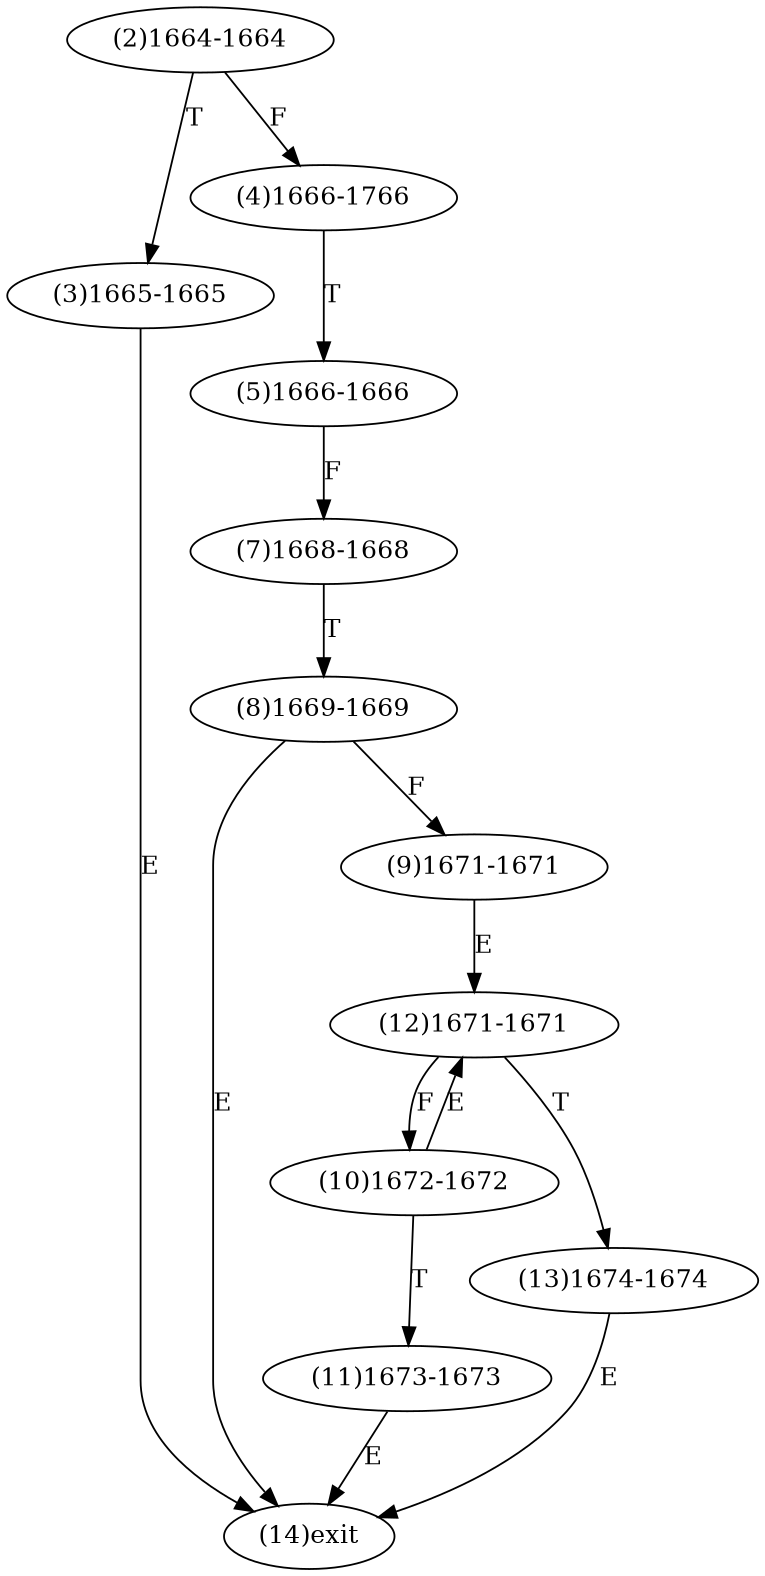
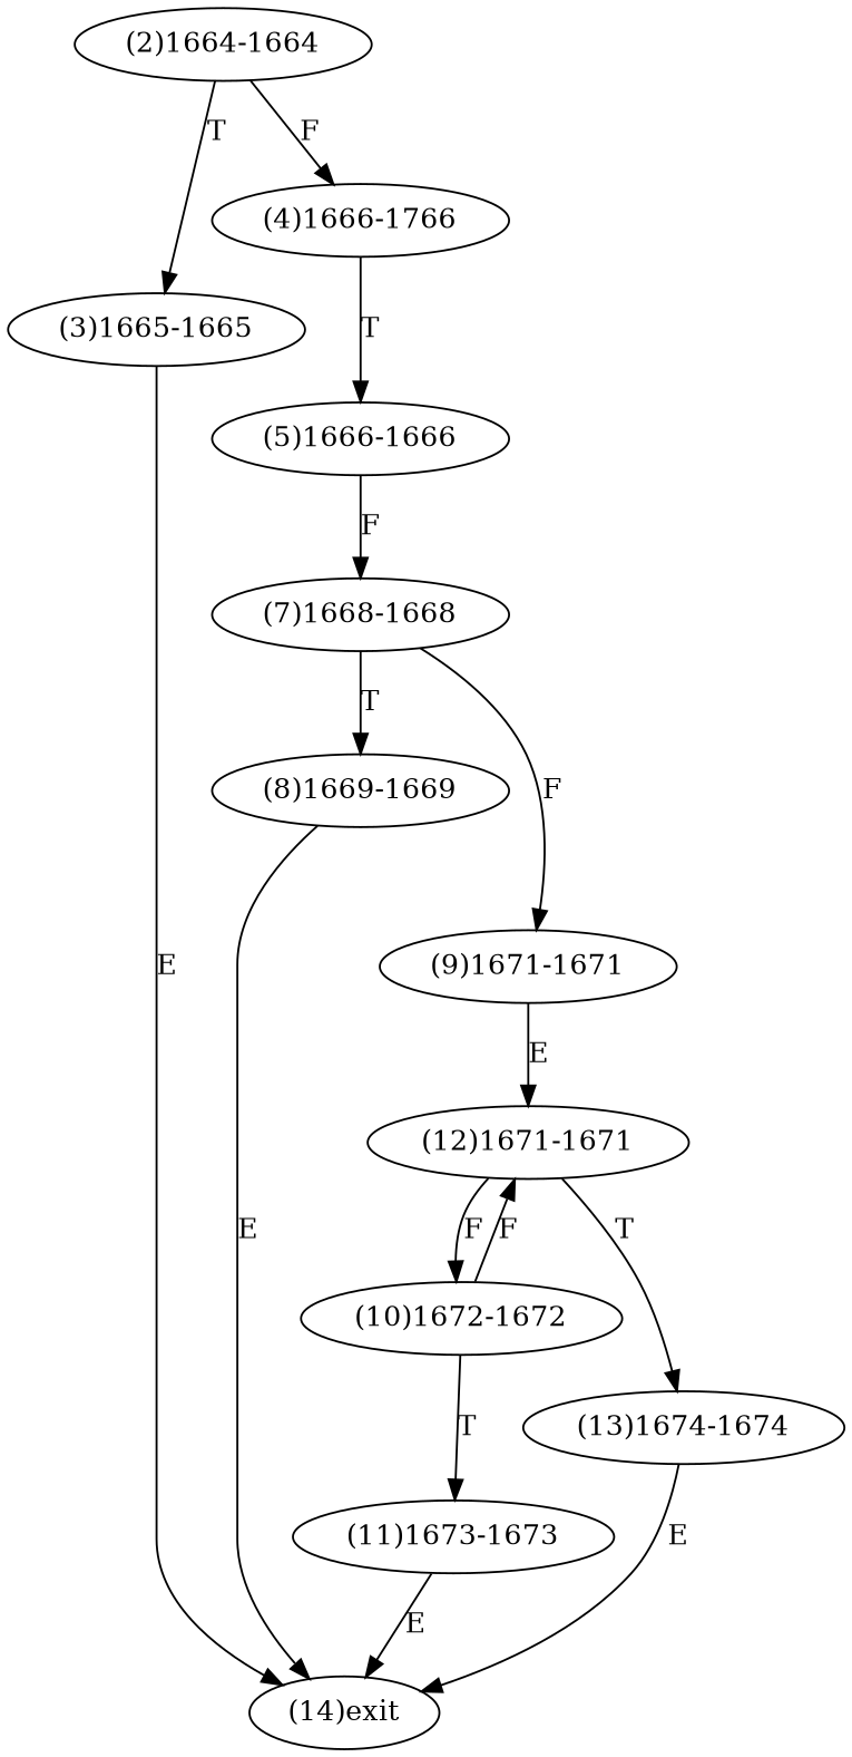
  digraph {
    n1 [label="(2)1664-1664"]
    n2 [label="(3)1665-1665"]
    n3 [label="(4)1666-1766"]
    n4 [label="(14)exit"]
    n5 [label="(5)1666-1666"]
    n6 [label="(7)1668-1668"]
    n7 [label="(8)1669-1669"]
    n8 [label="(9)1671-1671"]
    n9 [label="(12)1671-1671"]
    n10 [label="(10)1672-1672"]
    n11 [label="(13)1674-1674"]
    n12 [label="(11)1673-1673"]
    n1 -> n2 [label=T]
    n1 -> n3 [label=F]
    n2 -> n4 [label=E]
    n3 -> n5 [label=T]
    n5 -> n6 [label=F]
    n6 -> n7 [label=T]
-   n7 -> n8 [label=F]
+   n6 -> n8 [label=F]
    n7 -> n4 [label=E]
    n8 -> n9 [label=E]
    n9 -> n10 [label=F]
    n9 -> n11 [label=T]
-   n10 -> n9 [label=E]
+   n10 -> n9 [label=F]
    n10 -> n12 [label=T]
    n11 -> n4 [label=E]
    n12 -> n4 [label=E]
  }
